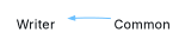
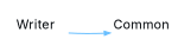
  digraph {
    rankdir=LR
    fontname=Inter
    node [fontcolor="#010509FF" fontname=Inter fontsize=11 margin=0.01 shape=none]
    n1 [label=Writer]
    n2 [label=Common]
-   n2 -> n1 [arrowsize=0.5 color="#69BFFFFF" fontname=Inter]
+   n1 -> n2 [arrowsize=0.5 color="#69BFFFFF" fontname=Inter]
  }
